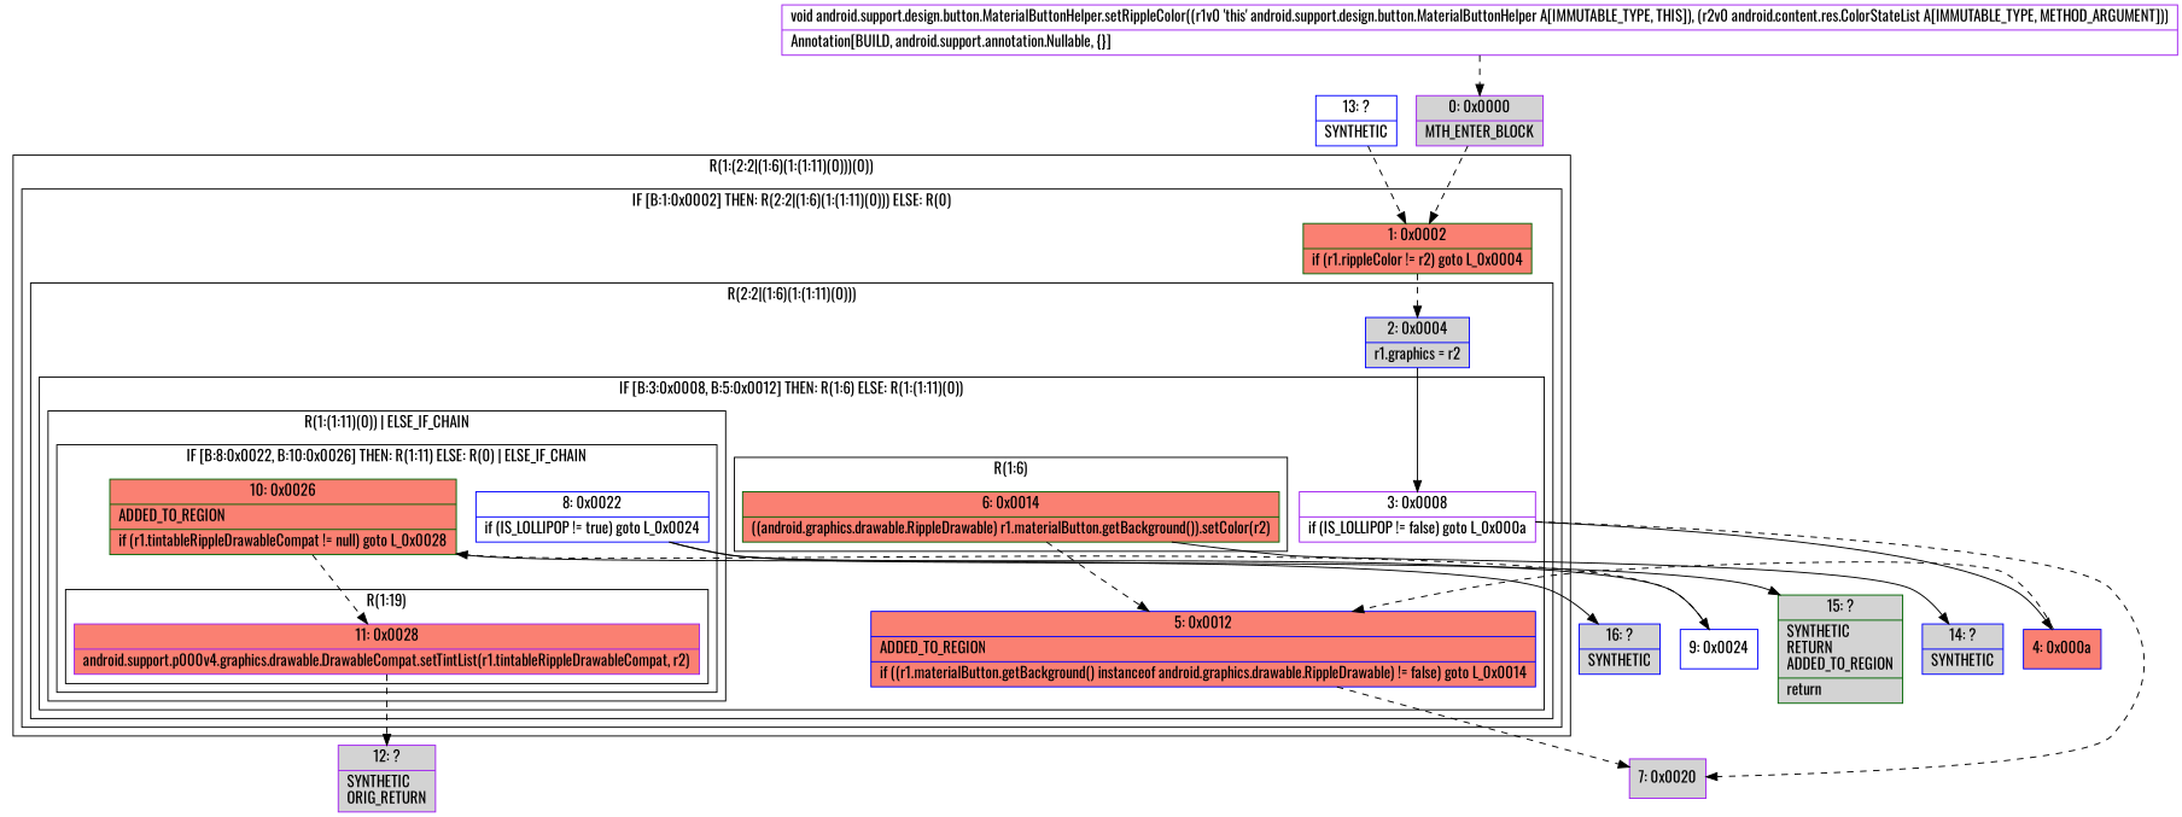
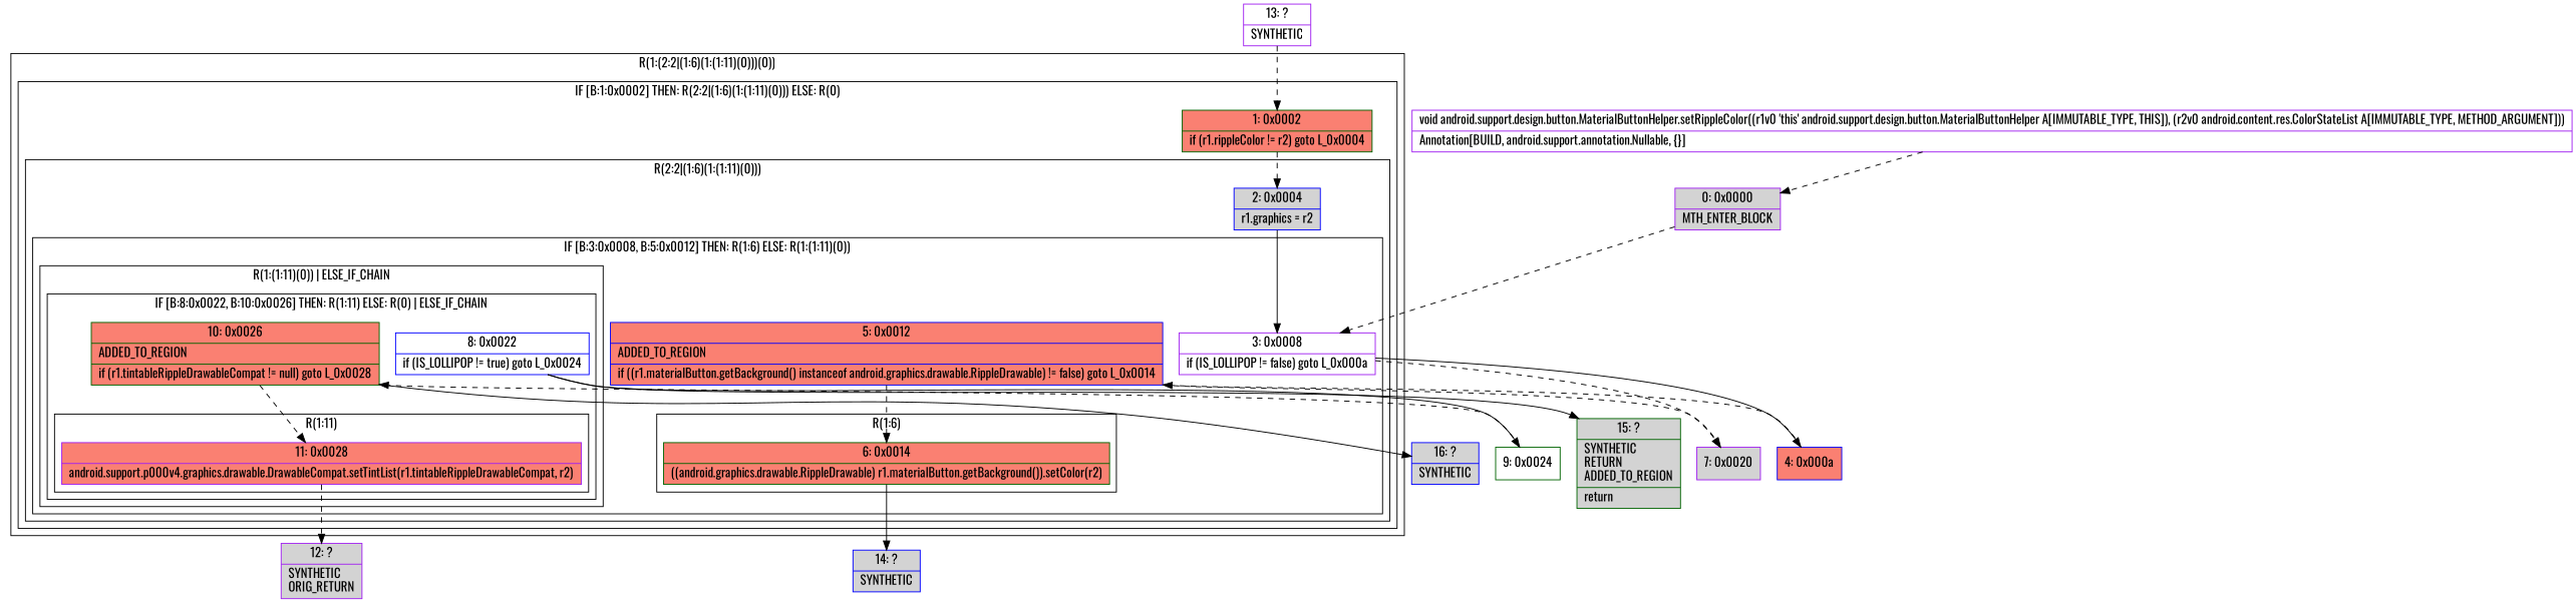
  digraph {
    fontname=Oswald
    node [color=purple fillcolor=lightgrey fontname=Oswald shape=record style=filled]
    edge [fontname=Oswald style=dashed]
    n1 [color=darkgreen fillcolor=salmon label="{6\:\ 0x0014|((android.graphics.drawable.RippleDrawable) r1.materialButton.getBackground()).setColor(r2)\l}"]
    n2 [fillcolor=salmon label="{11\:\ 0x0028|android.support.p000v4.graphics.drawable.DrawableCompat.setTintList(r1.tintableRippleDrawableCompat, r2)\l}"]
    n3 [color=blue fillcolor=white label="{8\:\ 0x0022|if (IS_LOLLIPOP != true) goto L_0x0024\l}"]
    n4 [color=darkgreen fillcolor=salmon label="{10\:\ 0x0026|ADDED_TO_REGION\l|if (r1.tintableRippleDrawableCompat != null) goto L_0x0028\l}"]
    n5 [fillcolor=white label="{3\:\ 0x0008|if (IS_LOLLIPOP != false) goto L_0x000a\l}"]
    n6 [color=blue fillcolor=salmon label="{5\:\ 0x0012|ADDED_TO_REGION\l|if ((r1.materialButton.getBackground() instanceof android.graphics.drawable.RippleDrawable) != false) goto L_0x0014\l}"]
    n7 [color=blue label="{2\:\ 0x0004|r1.graphics = r2\l}"]
    n8 [color=darkgreen fillcolor=salmon label="{1\:\ 0x0002|if (r1.rippleColor != r2) goto L_0x0004\l}"]
    n9 [color=blue label="{14\:\ ?|SYNTHETIC\l}"]
    n10 [label="{12\:\ ?|SYNTHETIC\lORIG_RETURN\l}"]
-   n11 [color=blue fillcolor=white label="{9\:\ 0x0024}"]
+   n11 [color=darkgreen fillcolor=white label="{9\:\ 0x0024}"]
    n12 [color=darkgreen label="{15\:\ ?|SYNTHETIC\lRETURN\lADDED_TO_REGION\l|return\l}"]
    n13 [color=blue label="{16\:\ ?|SYNTHETIC\l}"]
    n14 [color=blue fillcolor=salmon label="{4\:\ 0x000a}"]
    n15 [label="{7\:\ 0x0020}"]
-   n16 [color=blue fillcolor=white label="{13\:\ ?|SYNTHETIC\l}"]
+   n16 [fillcolor=white label="{13\:\ ?|SYNTHETIC\l}"]
    n17 [label="{0\:\ 0x0000|MTH_ENTER_BLOCK\l}"]
    n18 [fillcolor=white label="{void android.support.design.button.MaterialButtonHelper.setRippleColor((r1v0 'this' android.support.design.button.MaterialButtonHelper A[IMMUTABLE_TYPE, THIS]), (r2v0 android.content.res.ColorStateList A[IMMUTABLE_TYPE, METHOD_ARGUMENT]))  | Annotation[BUILD, android.support.annotation.Nullable, \{\}]\l}"]
    subgraph cluster_1 {
      label="R(1:(2:2|(1:6)(1:(1:11)(0)))(0))"
      subgraph cluster_2 {
        label="IF [B:1:0x0002] THEN: R(2:2|(1:6)(1:(1:11)(0))) ELSE: R(0)"
        n8
        subgraph cluster_3 {
          label="R(2:2|(1:6)(1:(1:11)(0)))"
          n7
          subgraph cluster_4 {
            label="IF [B:3:0x0008, B:5:0x0012] THEN: R(1:6) ELSE: R(1:(1:11)(0))"
            n5
            n6
            subgraph cluster_5 {
              label="R(1:6)"
              n1
            }
            subgraph cluster_6 {
              label="R(1:(1:11)(0)) | ELSE_IF_CHAIN\l"
              subgraph cluster_7 {
                label="IF [B:8:0x0022, B:10:0x0026] THEN: R(1:11) ELSE: R(0) | ELSE_IF_CHAIN\l"
                n3
                n4
                subgraph cluster_8 {
-                 label="R(1:19)"
+                 label="R(1:11)"
                  n2
                }
                subgraph cluster_9 {
                  label="R(0)"
                }
              }
            }
          }
        }
        subgraph cluster_10 {
          label="R(0)"
        }
      }
    }
    n1 -> n9 [style=solid]
    n2 -> n10
    n3 -> n11 [style=solid]
    n3 -> n12 [style=solid]
    n4 -> n2
    n4 -> n13 [style=solid]
    n5 -> n14 [style=solid]
    n5 -> n15
-   n1 -> n6
+   n6 -> n1
    n6 -> n15
    n7 -> n5 [style=solid]
    n8 -> n7
    n11 -> n4
    n14 -> n6
    n16 -> n8
-   n17 -> n8
+   n17 -> n5
    n18 -> n17
  }
